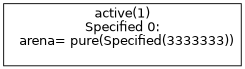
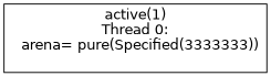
  digraph {
    fontname="DejaVu Sans"
-   n1 [label="active(1)\nSpecified 0:\n  arena= pure(Specified(3333333))\n \n" shape=box fontname="DejaVu Sans"]
+   n1 [label="active(1)\nThread 0:\n  arena= pure(Specified(3333333))\n \n" shape=box fontname="DejaVu Sans"]
  }
